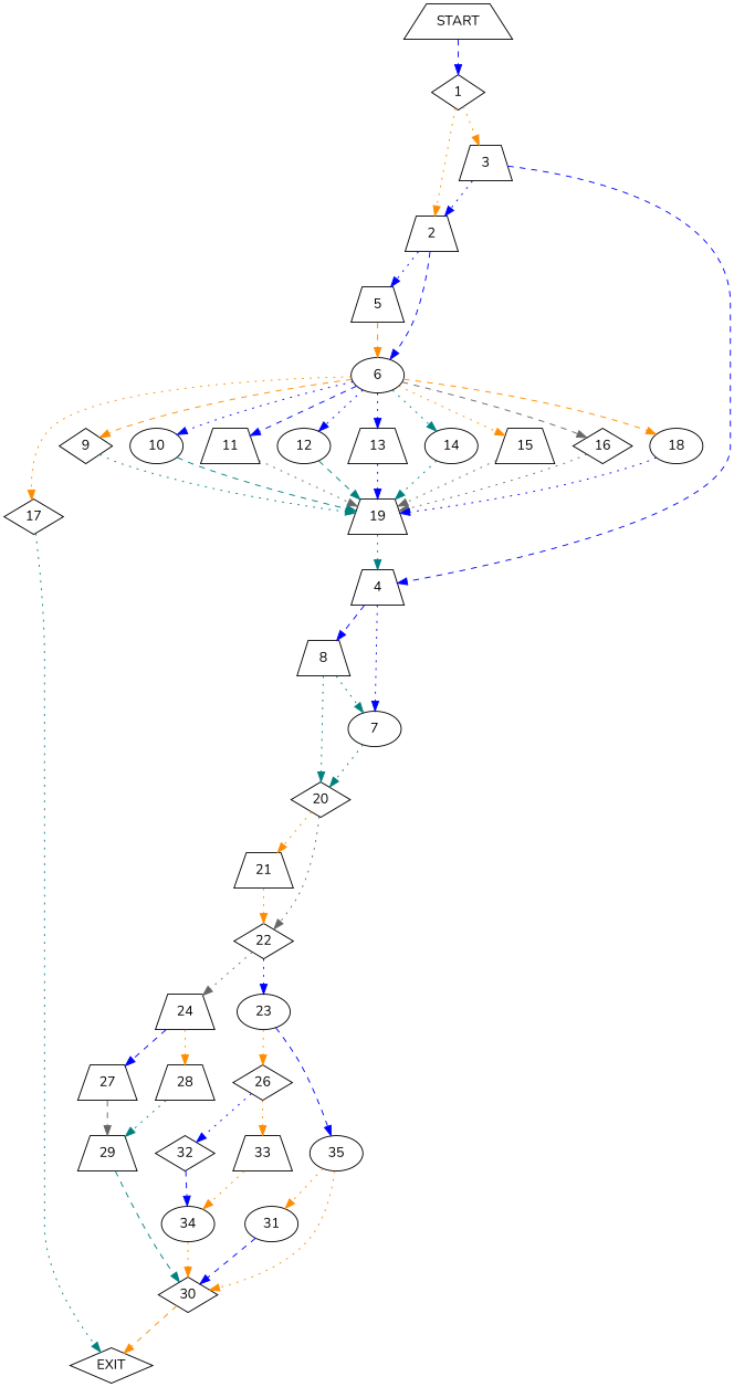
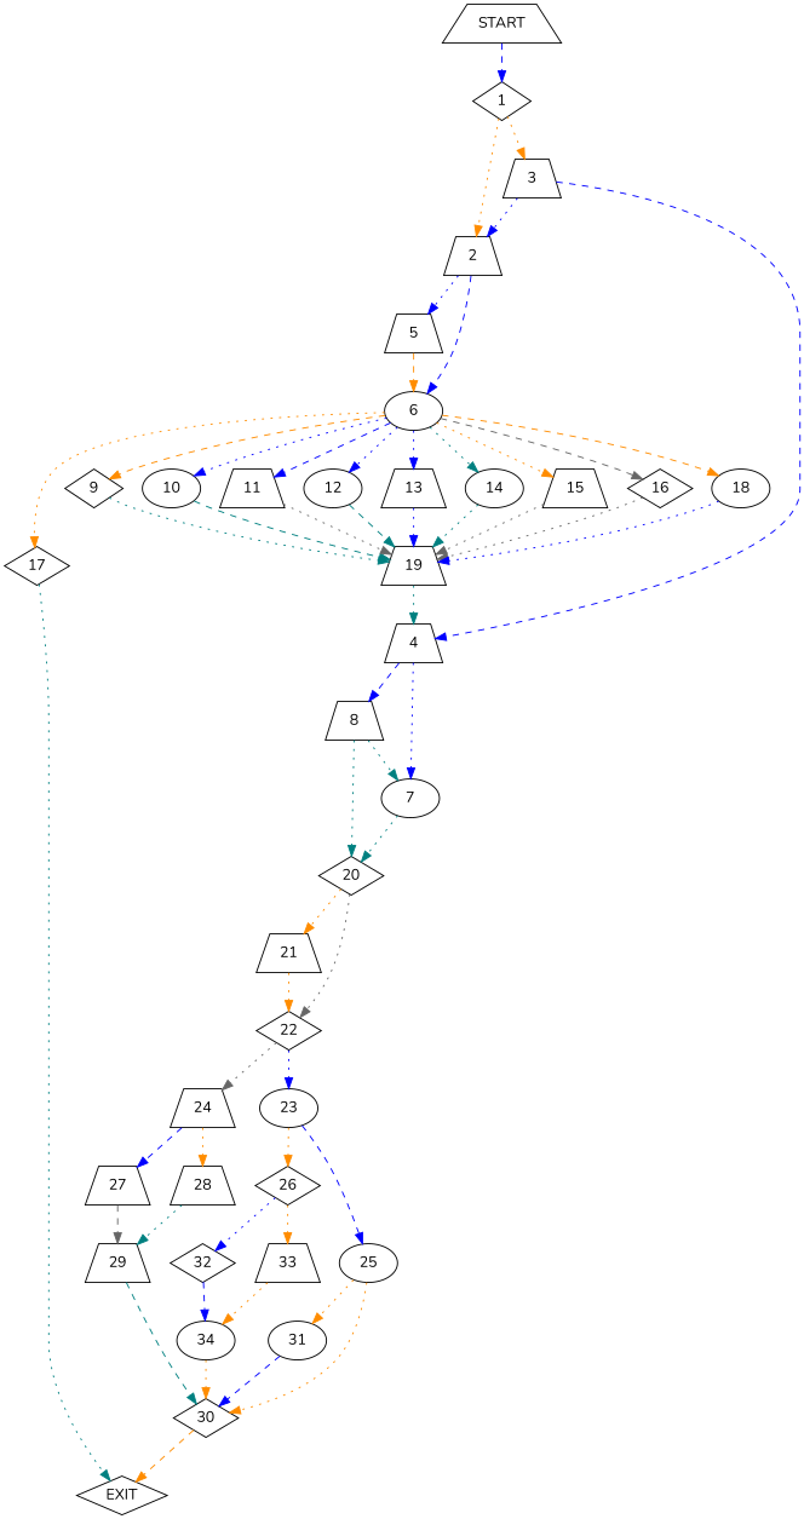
  digraph {
    fontname=Nunito
    node [fontname=Nunito shape=trapezium]
    edge [color=blue fontname=Nunito style=dotted]
    n1 [label=START]
    1 [shape=diamond]
    2
    3
    n5 [label=EXIT shape=diamond]
    5
    6 [shape=ellipse]
    4
    9 [shape=diamond]
    10 [shape=ellipse]
    11
    12 [shape=ellipse]
    13
    14 [shape=ellipse]
    15
    16 [shape=diamond]
    17 [shape=diamond]
    18 [shape=ellipse]
    7 [shape=ellipse]
    8
    20 [shape=diamond]
    19
    21
    22 [shape=diamond]
    23 [shape=ellipse]
    24
-   25 [shape=ellipse label=35]
+   25 [shape=ellipse]
    26 [shape=diamond]
    27
    28
    30 [shape=diamond]
    31 [shape=ellipse]
    32 [shape=diamond]
    33
    29
    34 [shape=ellipse]
    n1 -> 1 [style=dashed]
    1 -> 2 [color=darkorange]
    1 -> 3 [color=darkorange]
    2 -> 5
    2 -> 6 [style=dashed]
    3 -> 2
    3 -> 4 [style=dashed]
    5 -> 6 [color=darkorange style=dashed]
    6 -> 9 [color=darkorange style=dashed]
    6 -> 10
    6 -> 11 [style=dashed]
    6 -> 12
    6 -> 13
    6 -> 14 [color=teal]
    6 -> 15 [color=darkorange]
    6 -> 16 [color=gray40 style=dashed]
    6 -> 17 [color=darkorange]
    6 -> 18 [color=darkorange style=dashed]
    4 -> 7
    4 -> 8 [style=dashed]
    9 -> 19 [color=teal]
    10 -> 19 [color=teal style=dashed]
    11 -> 19 [color=gray40]
    12 -> 19 [color=teal style=dashed]
    13 -> 19
    14 -> 19 [color=teal]
    15 -> 19 [color=gray40]
    16 -> 19 [color=gray40]
    17 -> n5 [color=teal]
    18 -> 19
    7 -> 20 [color=teal]
    8 -> 7 [color=teal]
    8 -> 20 [color=teal]
    20 -> 21 [color=darkorange]
    20 -> 22 [color=gray40]
    19 -> 4 [color=teal]
    21 -> 22 [color=darkorange]
    22 -> 23
    22 -> 24 [color=gray40]
    23 -> 25 [style=dashed]
    23 -> 26 [color=darkorange]
    24 -> 27 [style=dashed]
    24 -> 28 [color=darkorange]
    25 -> 30 [color=darkorange]
    25 -> 31 [color=darkorange]
    26 -> 32
    26 -> 33 [color=darkorange]
    27 -> 29 [color=gray40 style=dashed]
    28 -> 29 [color=teal]
    30 -> n5 [color=darkorange style=dashed]
    31 -> 30 [style=dashed]
    32 -> 34 [style=dashed]
    33 -> 34 [color=darkorange]
    29 -> 30 [color=teal style=dashed]
    34 -> 30 [color=darkorange]
  }
